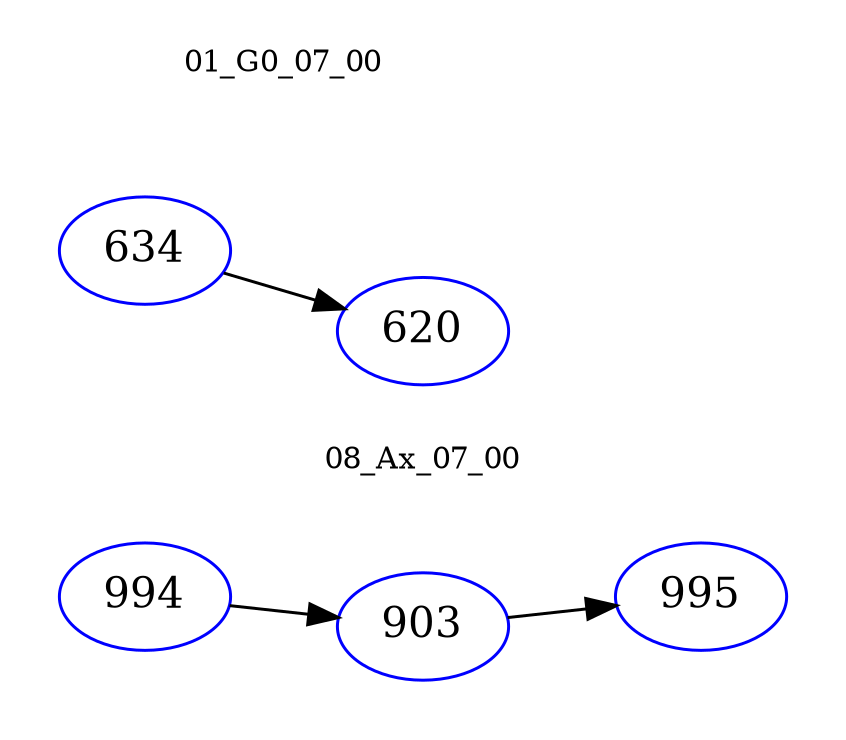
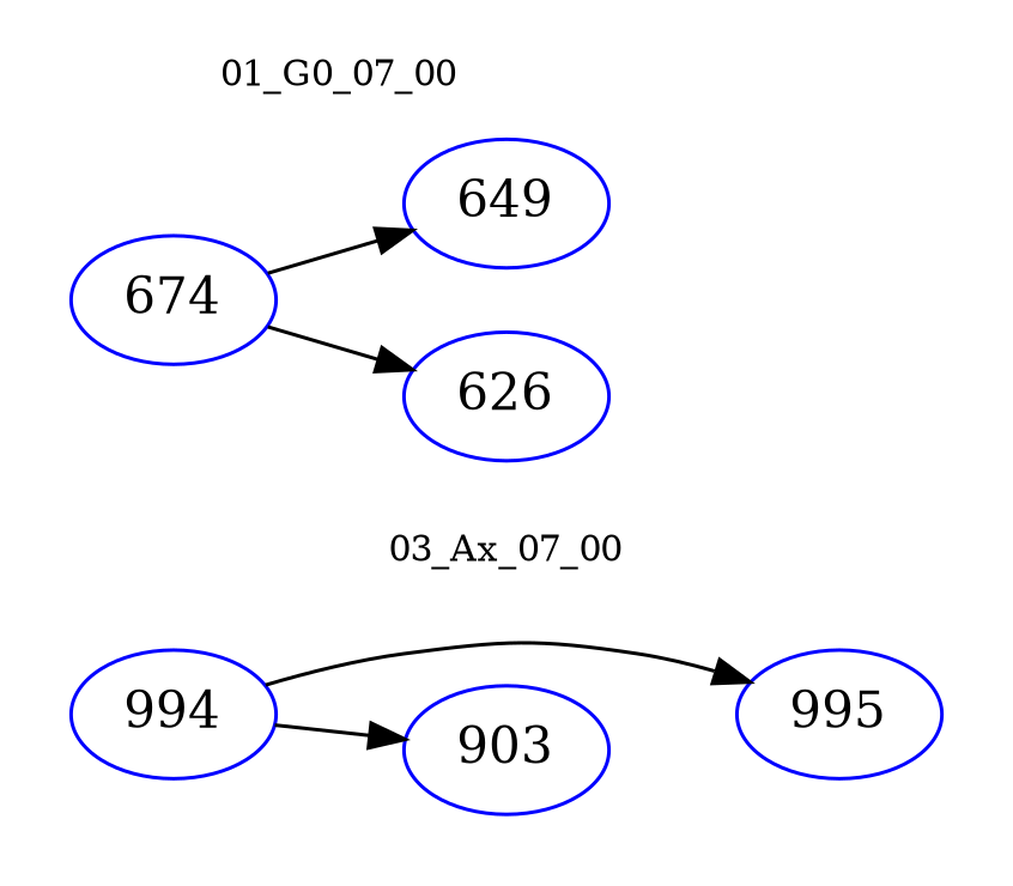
  digraph {
    rankdir=LR
    node [color=blue]
    edge [color=black]
    n1 [label=994]
    n2 [label=903]
    n3 [label=995]
-   n4 [label=634]
-   n5 [label=620]
+   n4 [label=674]
+   n5 [label=626]
+   n6 [label=649]
    subgraph cluster_1 {
      color=white
      fontsize=10
-     label="08_Ax_07_00"
+     label="03_Ax_07_00"
      n1
      n2
      n3
    }
    subgraph cluster_2 {
      color=white
      fontsize=10
      label="01_G0_07_00"
      n4
      n5
+     n6
    }
    n1 -> n2
-   n2 -> n3
+   n1 -> n3
    n4 -> n5
+   n4 -> n6
  }
